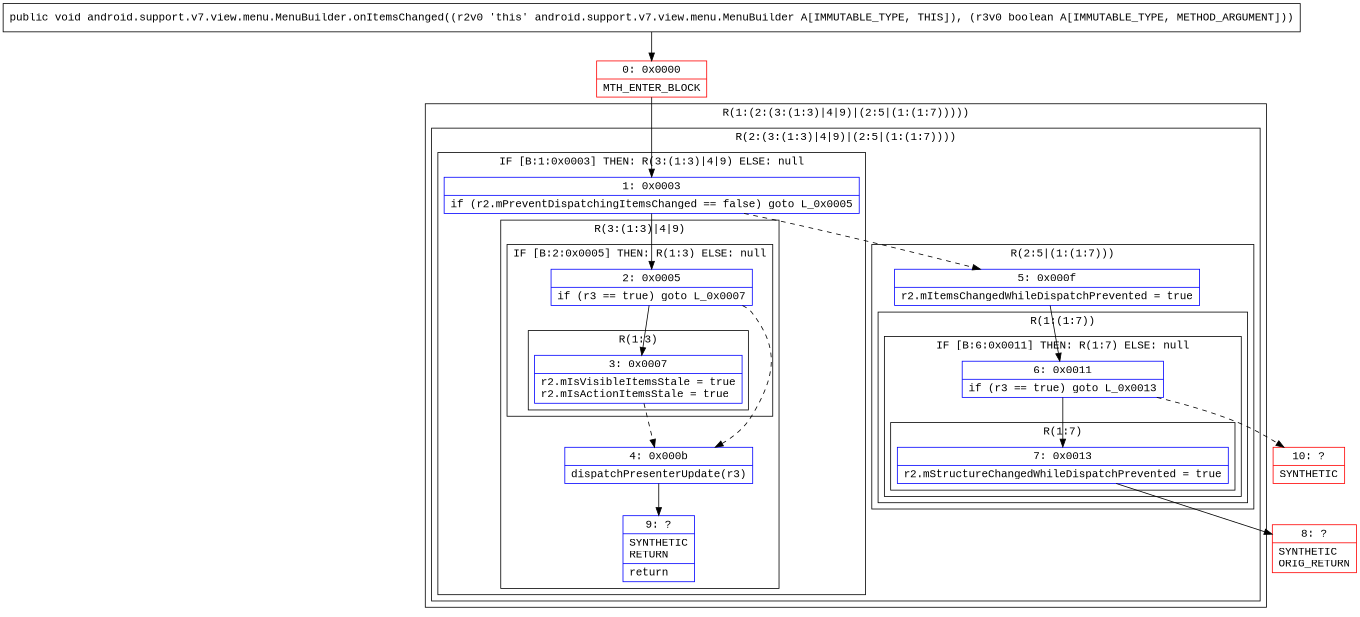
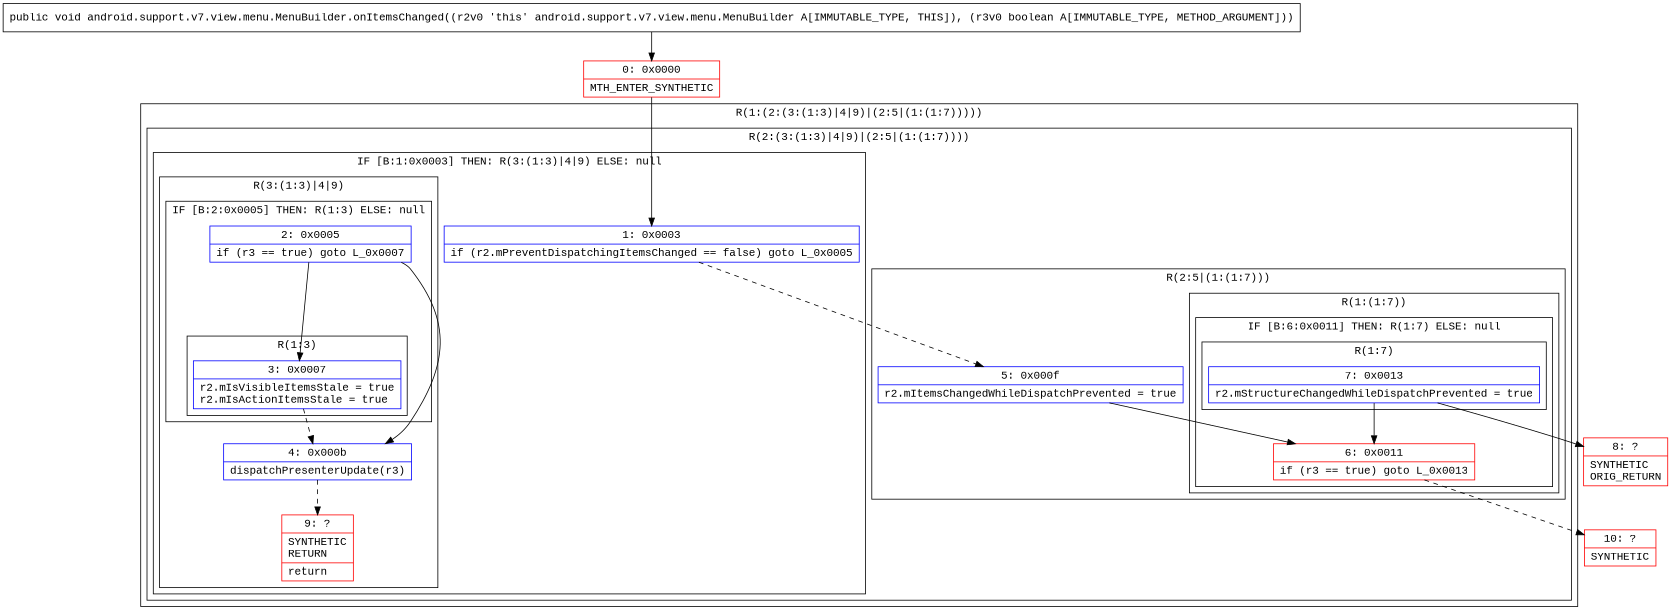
  digraph {
    fontname="Liberation Mono"
    node [color=blue fontname="Liberation Mono" shape=record]
    edge [fontname="Liberation Mono"]
    n1 [label="{3\:\ 0x0007|r2.mIsVisibleItemsStale = true\lr2.mIsActionItemsStale = true\l}"]
    n2 [label="{2\:\ 0x0005|if (r3 == true) goto L_0x0007\l}"]
    n3 [label="{4\:\ 0x000b|dispatchPresenterUpdate(r3)\l}"]
-   n4 [label="{9\:\ ?|SYNTHETIC\lRETURN\l|return\l}"]
+   n4 [color=red label="{9\:\ ?|SYNTHETIC\lRETURN\l|return\l}"]
    n5 [label="{1\:\ 0x0003|if (r2.mPreventDispatchingItemsChanged == false) goto L_0x0005\l}"]
    n6 [label="{7\:\ 0x0013|r2.mStructureChangedWhileDispatchPrevented = true\l}"]
-   n7 [label="{6\:\ 0x0011|if (r3 == true) goto L_0x0013\l}"]
+   n7 [color=red label="{6\:\ 0x0011|if (r3 == true) goto L_0x0013\l}"]
    n8 [label="{5\:\ 0x000f|r2.mItemsChangedWhileDispatchPrevented = true\l}"]
    n9 [color=red label="{8\:\ ?|SYNTHETIC\lORIG_RETURN\l}"]
    n10 [color=red label="{10\:\ ?|SYNTHETIC\l}"]
-   n11 [color=red label="{0\:\ 0x0000|MTH_ENTER_BLOCK\l}"]
+   n11 [color=red label="{0\:\ 0x0000|MTH_ENTER_SYNTHETIC\l}"]
    n12 [label="{public void android.support.v7.view.menu.MenuBuilder.onItemsChanged((r2v0 'this' android.support.v7.view.menu.MenuBuilder A[IMMUTABLE_TYPE, THIS]), (r3v0 boolean A[IMMUTABLE_TYPE, METHOD_ARGUMENT])) }" color=""]
    subgraph cluster_1 {
      label="R(1:(2:(3:(1:3)|4|9)|(2:5|(1:(1:7)))))"
      subgraph cluster_2 {
        label="R(2:(3:(1:3)|4|9)|(2:5|(1:(1:7))))"
        subgraph cluster_3 {
          label="IF [B:1:0x0003] THEN: R(3:(1:3)|4|9) ELSE: null"
          n5
          subgraph cluster_4 {
            label="R(3:(1:3)|4|9)"
            n3
            n4
            subgraph cluster_5 {
              label="IF [B:2:0x0005] THEN: R(1:3) ELSE: null"
              n2
              subgraph cluster_6 {
                label="R(1:3)"
                n1
              }
            }
          }
        }
        subgraph cluster_7 {
          label="R(2:5|(1:(1:7)))"
          n8
          subgraph cluster_8 {
            label="R(1:(1:7))"
            subgraph cluster_9 {
              label="IF [B:6:0x0011] THEN: R(1:7) ELSE: null"
              n7
              subgraph cluster_10 {
                label="R(1:7)"
                n6
              }
            }
          }
        }
      }
    }
    n1 -> n3 [style=dashed]
    n2 -> n1
-   n2 -> n3 [style=dashed]
-   n3 -> n4
-   n5 -> n2
+   n2 -> n3 [style=solid]
+   n3 -> n4 [style=dashed]
    n5 -> n8 [style=dashed]
    n6 -> n9
-   n7 -> n6
+   n6 -> n7
    n7 -> n10 [style=dashed]
    n8 -> n7
    n11 -> n5
    n12 -> n11
  }
